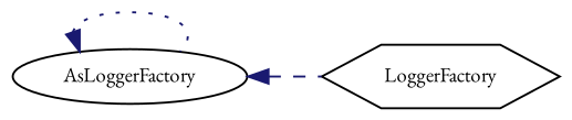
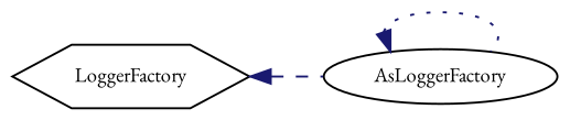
  digraph {
    rankdir=LR
    fontname="EB Garamond"
    node [color=black fillcolor=white fontname="EB Garamond" fontsize=10 style=filled]
    edge [color=midnightblue dir=back fontname="EB Garamond" fontsize=10 labelfontname=Helvetica labelfontsize=10]
    n1 [height=0.2 label=AsLoggerFactory shape=ellipse width=0.4]
    n2 [height=0.2 label=LoggerFactory shape=hexagon width=0.4]
    n1 -> n1 [style=dotted]
-   n1 -> n2 [style=dashed]
+   n2 -> n1 [style=dashed]
  }
